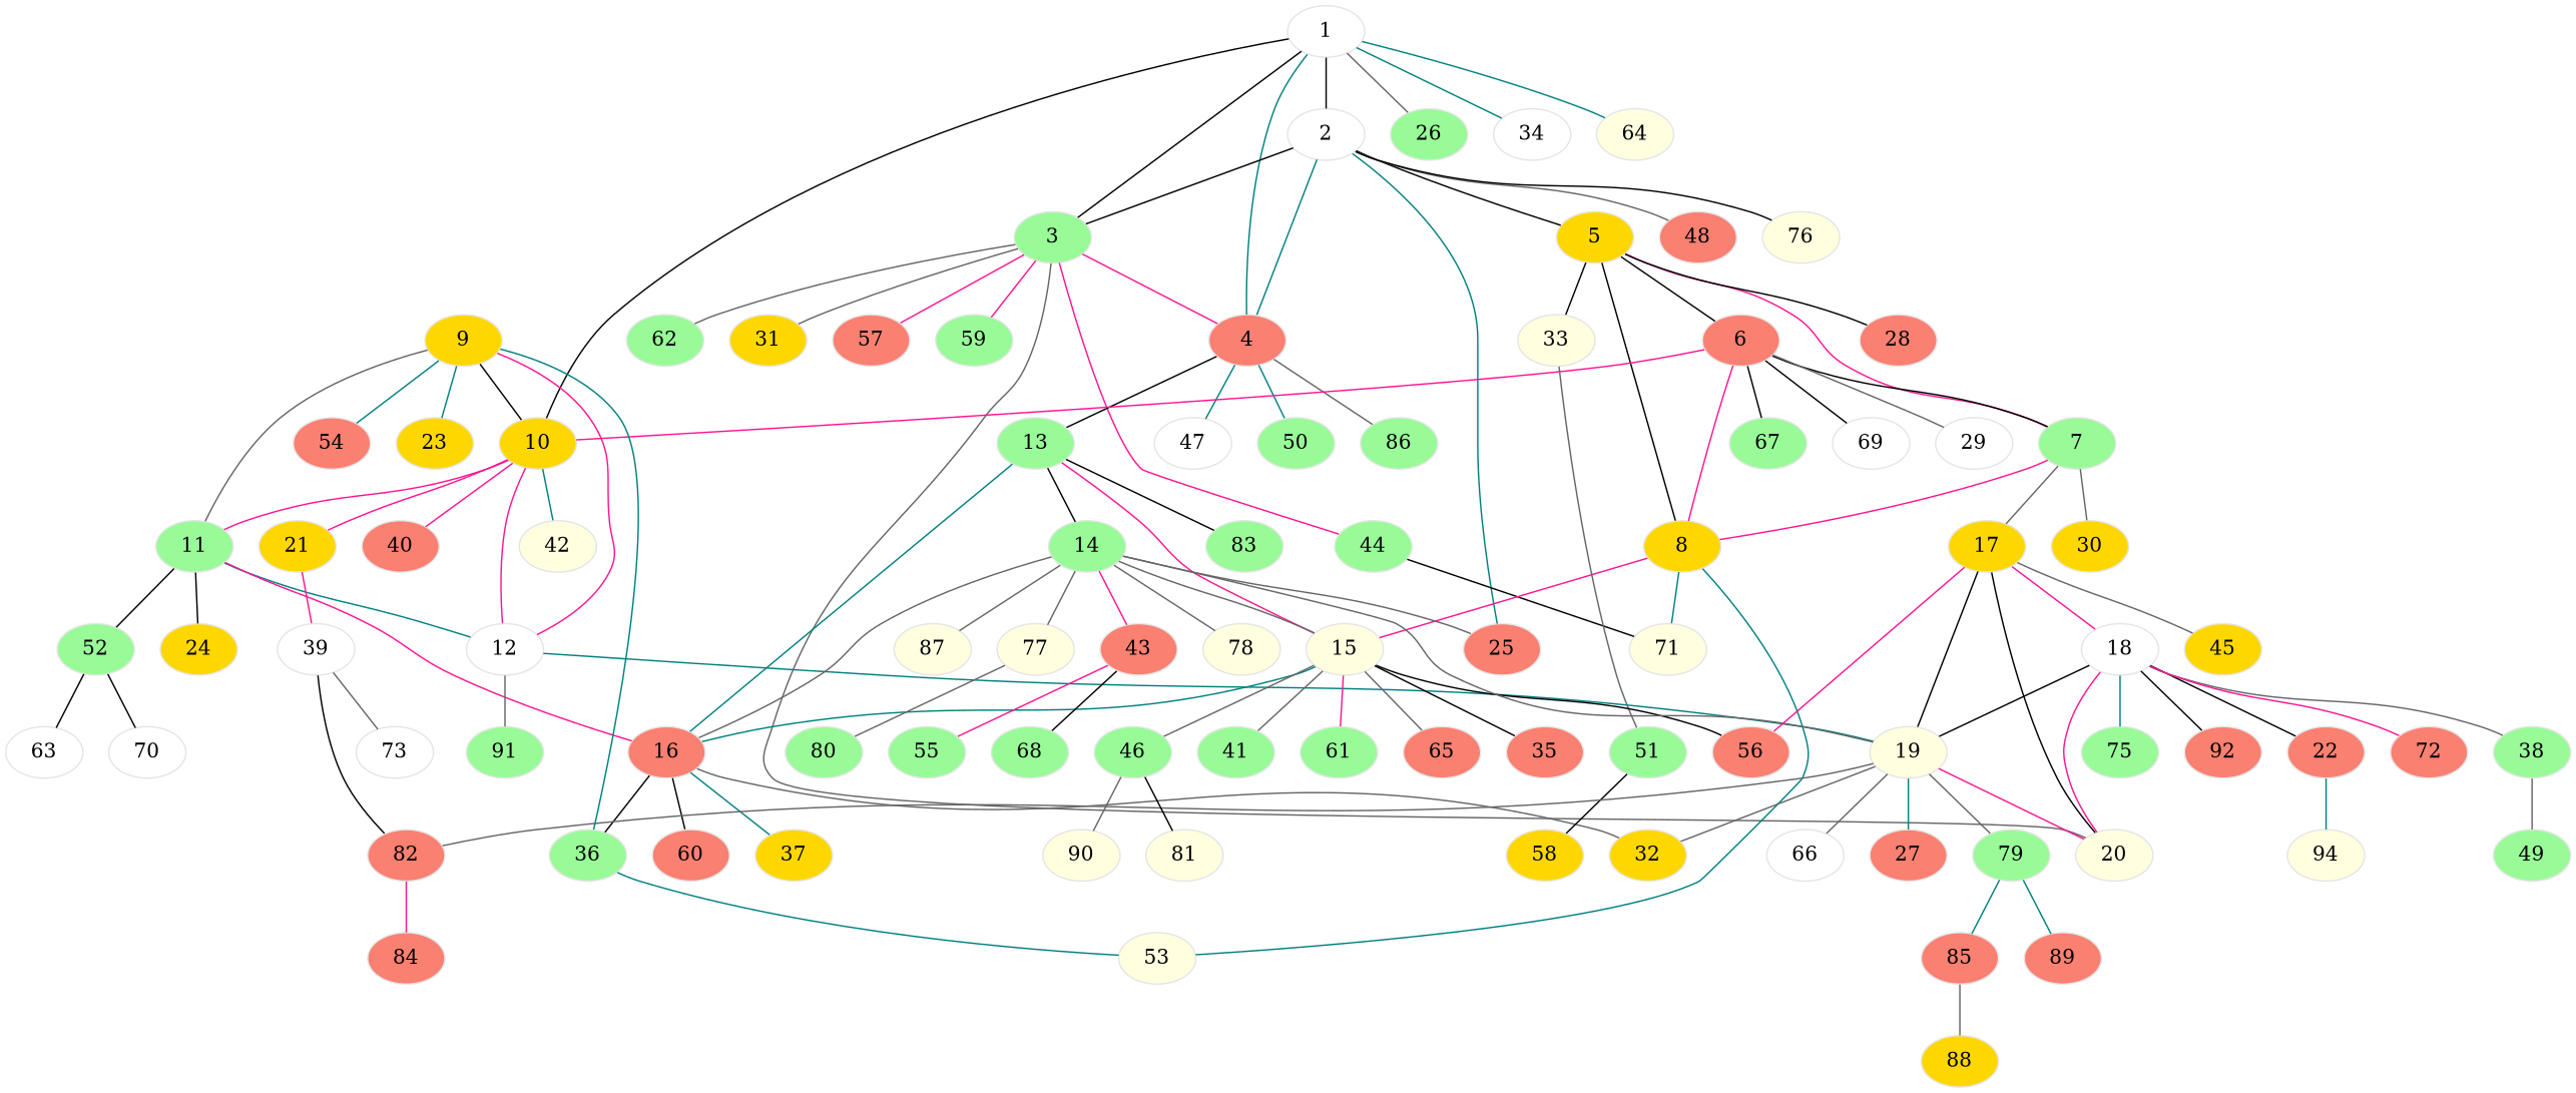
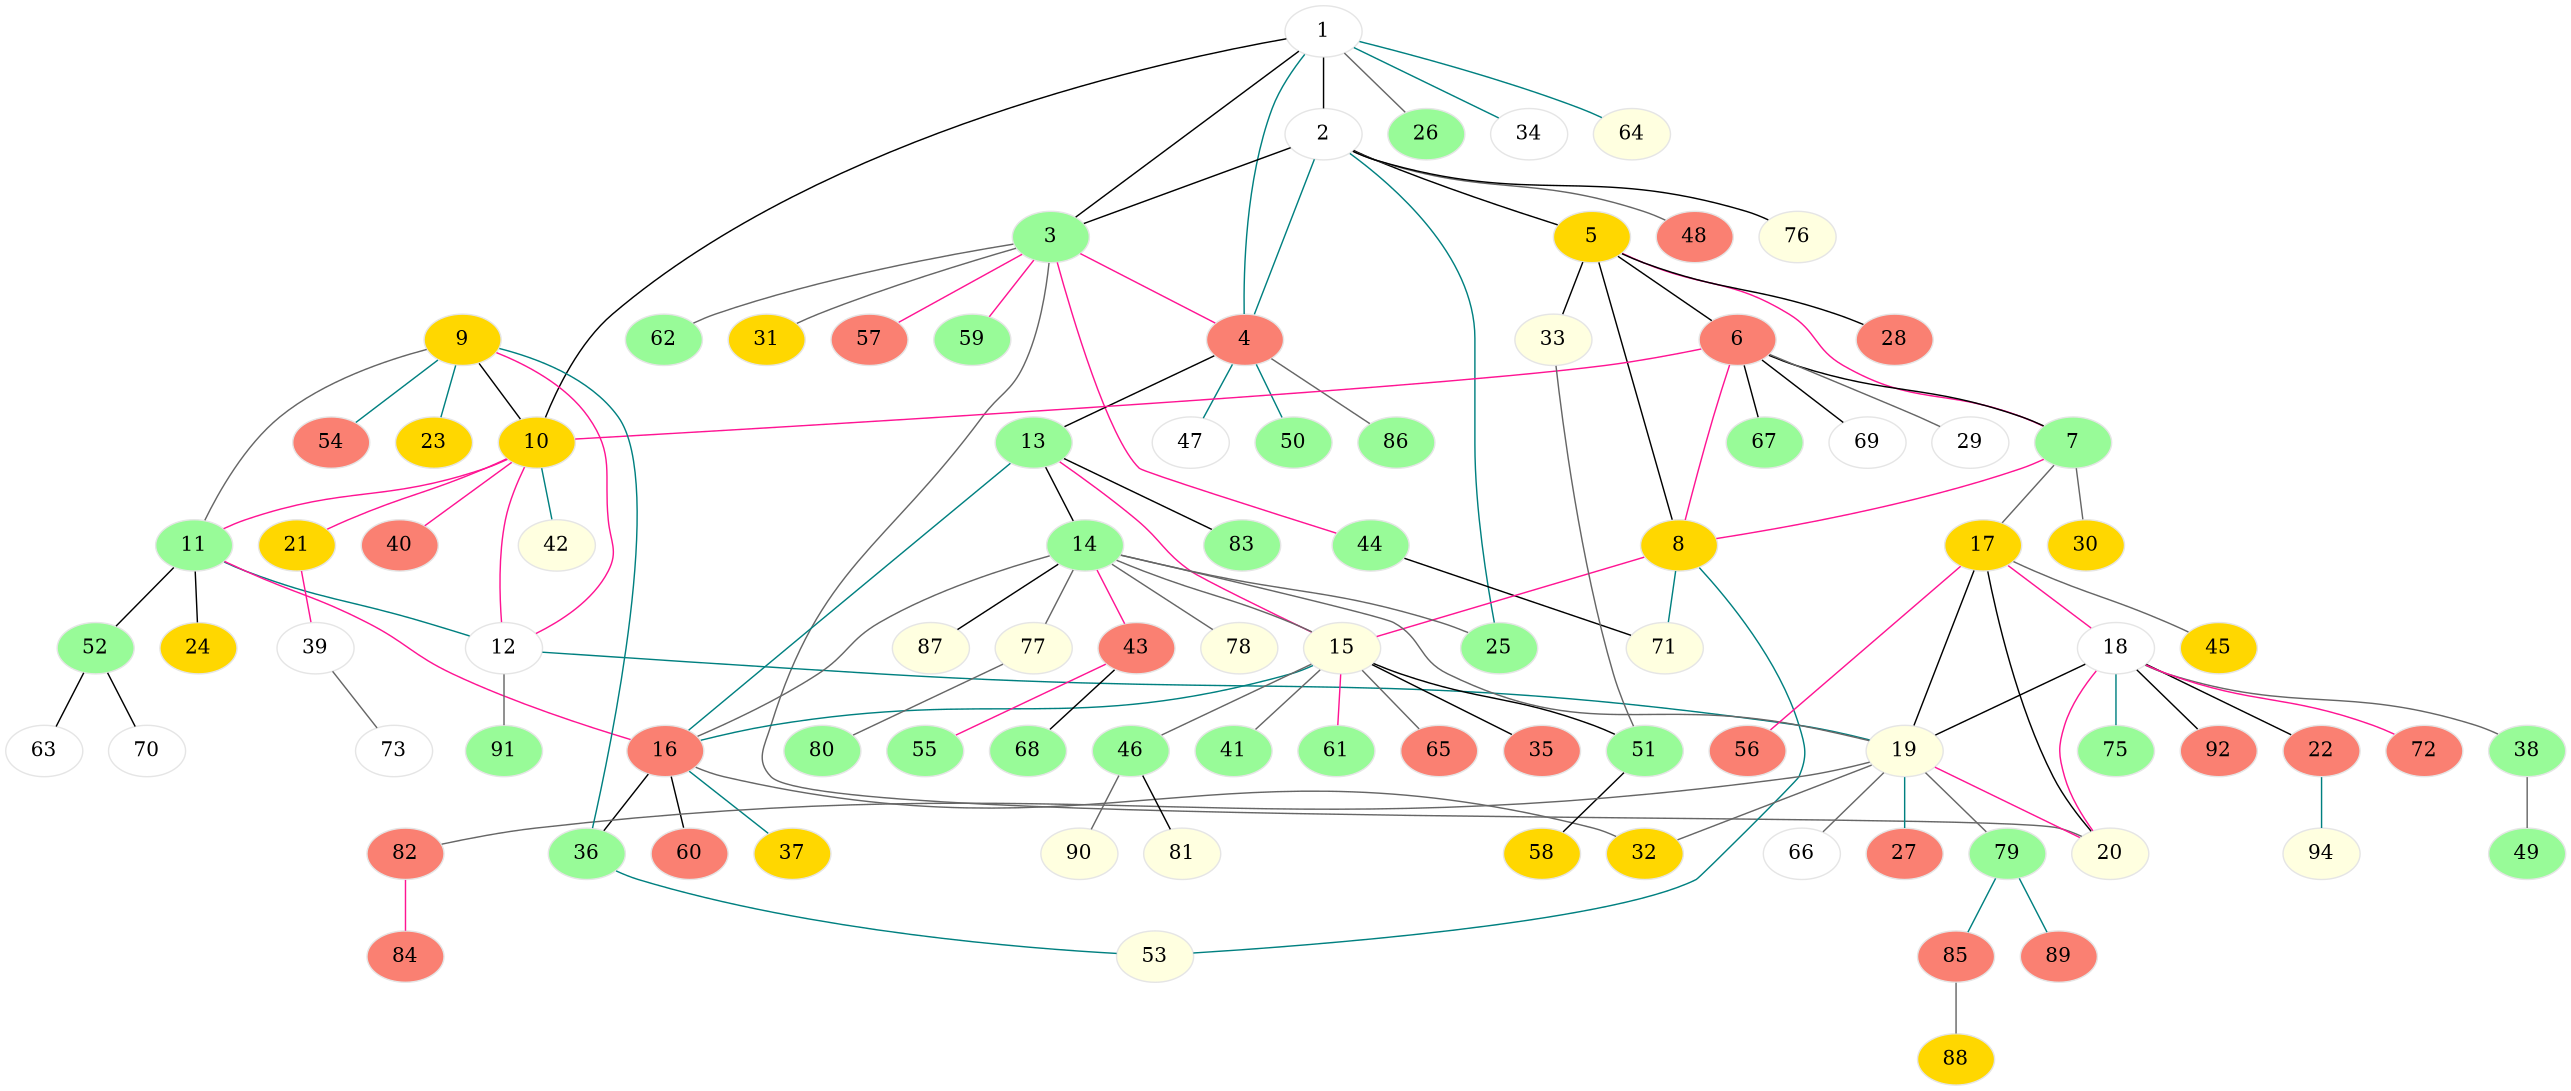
  graph {
    node [color=gray90 fillcolor=palegreen style=filled]
    edge [color=black]
    1 [fillcolor=white]
    2 [fillcolor=white]
    3
    4 [fillcolor=salmon]
    10 [fillcolor=gold]
    26
    34 [fillcolor=white]
    64 [fillcolor=lightyellow]
    5 [fillcolor=gold]
-   25 [fillcolor=salmon]
+   25
    48 [fillcolor=salmon]
    76 [fillcolor=lightyellow]
    20 [fillcolor=lightyellow]
    31 [fillcolor=gold]
    44
    57 [fillcolor=salmon]
    59
    62
    13
    47 [fillcolor=white]
    50
    86
    11
    12 [fillcolor=white]
    21 [fillcolor=gold]
    40 [fillcolor=salmon]
    42 [fillcolor=lightyellow]
    6 [fillcolor=salmon]
    7
    8 [fillcolor=gold]
    28 [fillcolor=salmon]
    33 [fillcolor=lightyellow]
    71 [fillcolor=lightyellow]
    15 [fillcolor=lightyellow]
    16 [fillcolor=salmon]
    14
    83
    29 [fillcolor=white]
    67
    69 [fillcolor=white]
    17 [fillcolor=gold]
    30 [fillcolor=gold]
    53 [fillcolor=lightyellow]
    51
    19 [fillcolor=lightyellow]
    18 [fillcolor=white]
    45 [fillcolor=gold]
    56 [fillcolor=salmon]
    35 [fillcolor=salmon]
    41
    46
    61
    65 [fillcolor=salmon]
    9 [fillcolor=gold]
    23 [fillcolor=gold]
    36
    54 [fillcolor=salmon]
    24 [fillcolor=gold]
    52
    91
    39 [fillcolor=white]
    32 [fillcolor=gold]
    37 [fillcolor=gold]
    60 [fillcolor=salmon]
    63 [fillcolor=white]
    70 [fillcolor=white]
    27 [fillcolor=salmon]
    66 [fillcolor=white]
    79
    82 [fillcolor=salmon]
    43 [fillcolor=salmon]
    77 [fillcolor=lightyellow]
    78 [fillcolor=lightyellow]
    87 [fillcolor=lightyellow]
    55
    68
    80
    81 [fillcolor=lightyellow]
    90 [fillcolor=lightyellow]
    58 [fillcolor=gold]
    22 [fillcolor=salmon]
    38
    72 [fillcolor=salmon]
    75
    92 [fillcolor=salmon]
    n86 [fillcolor=lightyellow label=94]
    49
    85 [fillcolor=salmon]
    89 [fillcolor=salmon]
    84 [fillcolor=salmon]
    73 [fillcolor=white]
    88 [fillcolor=gold]
    1 -- 2
    1 -- 3
    1 -- 4 [color=teal]
    1 -- 10
    1 -- 26 [color=gray40]
    1 -- 34 [color=teal]
    1 -- 64 [color=teal]
    2 -- 3
    2 -- 4 [color=teal]
    2 -- 5
    2 -- 25 [color=teal]
    2 -- 48 [color=gray40]
    2 -- 76
    3 -- 4 [color=deeppink]
    3 -- 20 [color=gray40]
    3 -- 31 [color=gray40]
    3 -- 44 [color=deeppink]
    3 -- 57 [color=deeppink]
    3 -- 59 [color=deeppink]
    3 -- 62 [color=gray40]
    4 -- 13
    4 -- 47 [color=teal]
    4 -- 50 [color=teal]
    4 -- 86 [color=gray40]
    10 -- 11 [color=deeppink]
    10 -- 12 [color=deeppink]
    10 -- 21 [color=deeppink]
    10 -- 40 [color=deeppink]
    10 -- 42 [color=teal]
    5 -- 6
    5 -- 7 [color=deeppink]
    5 -- 8
    5 -- 28
    5 -- 33
    44 -- 71
    13 -- 15 [color=deeppink]
    13 -- 16 [color=teal]
    13 -- 14
    13 -- 83
    11 -- 12 [color=teal]
    11 -- 16 [color=deeppink]
    11 -- 24
    11 -- 52
    12 -- 19 [color=teal]
    12 -- 91 [color=gray40]
    21 -- 39 [color=deeppink]
    6 -- 10 [color=deeppink]
    6 -- 7
    6 -- 8 [color=deeppink]
    6 -- 29 [color=gray40]
    6 -- 67
    6 -- 69
    7 -- 8 [color=deeppink]
    7 -- 17 [color=gray40]
    7 -- 30 [color=gray40]
    8 -- 71 [color=teal]
    8 -- 15 [color=deeppink]
    8 -- 53 [color=teal]
    33 -- 51 [color=gray40]
    15 -- 16 [color=teal]
-   15 -- 56
+   15 -- 51
    15 -- 35
    15 -- 41 [color=gray40]
    15 -- 46 [color=gray40]
    15 -- 61 [color=deeppink]
    15 -- 65 [color=gray40]
    16 -- 36
    16 -- 32 [color=gray40]
    16 -- 37 [color=teal]
    16 -- 60
    14 -- 25 [color=gray40]
    14 -- 15 [color=gray40]
    14 -- 16 [color=gray40]
    14 -- 19 [color=gray40]
    14 -- 43 [color=deeppink]
    14 -- 77 [color=gray40]
    14 -- 78 [color=gray40]
-   14 -- 87 [color=gray40]
+   14 -- 87
    17 -- 20
    17 -- 19
    17 -- 18 [color=deeppink]
    17 -- 45 [color=gray40]
    17 -- 56 [color=deeppink]
    51 -- 58
    19 -- 20 [color=deeppink]
    19 -- 32 [color=gray40]
    19 -- 27 [color=teal]
    19 -- 66 [color=gray40]
    19 -- 79 [color=gray40]
    19 -- 82 [color=gray40]
    18 -- 20 [color=deeppink]
    18 -- 19
    18 -- 22
    18 -- 38 [color=gray40]
    18 -- 72 [color=deeppink]
    18 -- 75 [color=teal]
    18 -- 92
    46 -- 81
    46 -- 90 [color=gray40]
    9 -- 10
    9 -- 11 [color=gray40]
    9 -- 12 [color=deeppink]
    9 -- 23 [color=teal]
    9 -- 36 [color=teal]
    9 -- 54 [color=teal]
    36 -- 53 [color=teal]
    52 -- 63
    52 -- 70
-   39 -- 82
    39 -- 73 [color=gray40]
    79 -- 85 [color=teal]
    79 -- 89 [color=teal]
    82 -- 84 [color=deeppink]
    43 -- 55 [color=deeppink]
    43 -- 68
    77 -- 80 [color=gray40]
    22 -- n86 [color=teal]
    38 -- 49 [color=gray40]
    85 -- 88 [color=gray40]
  }
